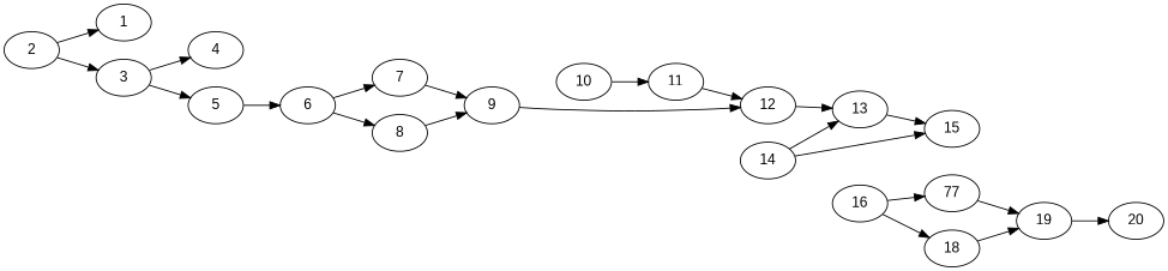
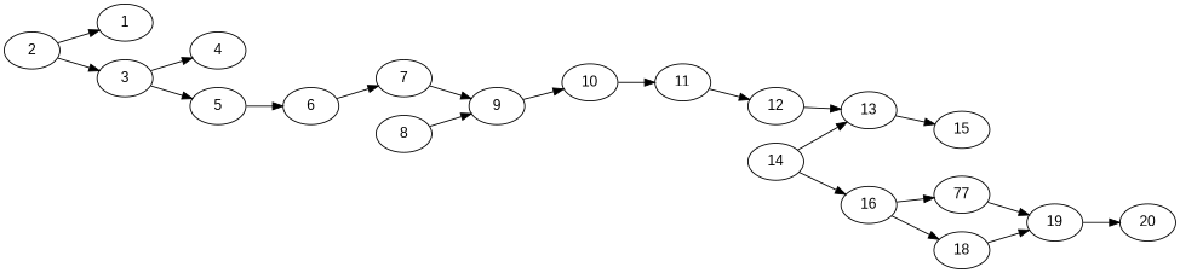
  digraph {
    fontname="Liberation Sans"
    rankdir=LR
    node [alpha=0.18 fontname="Liberation Sans"]
    edge [fontname="Liberation Sans"]
    1 [alpha=0.14 expect_size=5302272]
    2 [alpha=0.01 expect_size=29192192]
    3 [expect_size=22616064]
    4 [alpha=0.06 expect_size=31123456]
    5 [expect_size=13401088]
    6 [alpha=0.07 expect_size=26788864]
    7 [alpha=0.03 expect_size=51854336]
    8 [alpha=0.04 expect_size=22746112]
    9 [alpha=0.03 expect_size=37071872]
    10 [alpha=0.07 expect_size=8925184]
    11 [alpha=0.08 expect_size=49560576]
    12 [alpha=0.05 expect_size=34781184]
    13 [alpha=0.19 expect_size=36374528]
    15 [alpha=0.12 expect_size=46177280]
    14 [expect_size=31289344]
    16 [alpha=0.15 expect_size=41013248]
    n17 [alpha=0.19 expect_size=9415680 label=77]
    18 [alpha=0.12 expect_size=16994304]
    19 [alpha=0.10 expect_size=26286080]
    20 [alpha=0.02 expect_size=33260544]
    2 -> 1
    2 -> 3
    3 -> 4
    3 -> 5
    5 -> 6
    6 -> 7
-   6 -> 8
    7 -> 9
    8 -> 9
-   9 -> 12
+   9 -> 10
    10 -> 11
    11 -> 12
    12 -> 13
    13 -> 15
    14 -> 13
-   14 -> 15
+   14 -> 16
    16 -> n17
    16 -> 18
    n17 -> 19
    18 -> 19
    19 -> 20
  }
